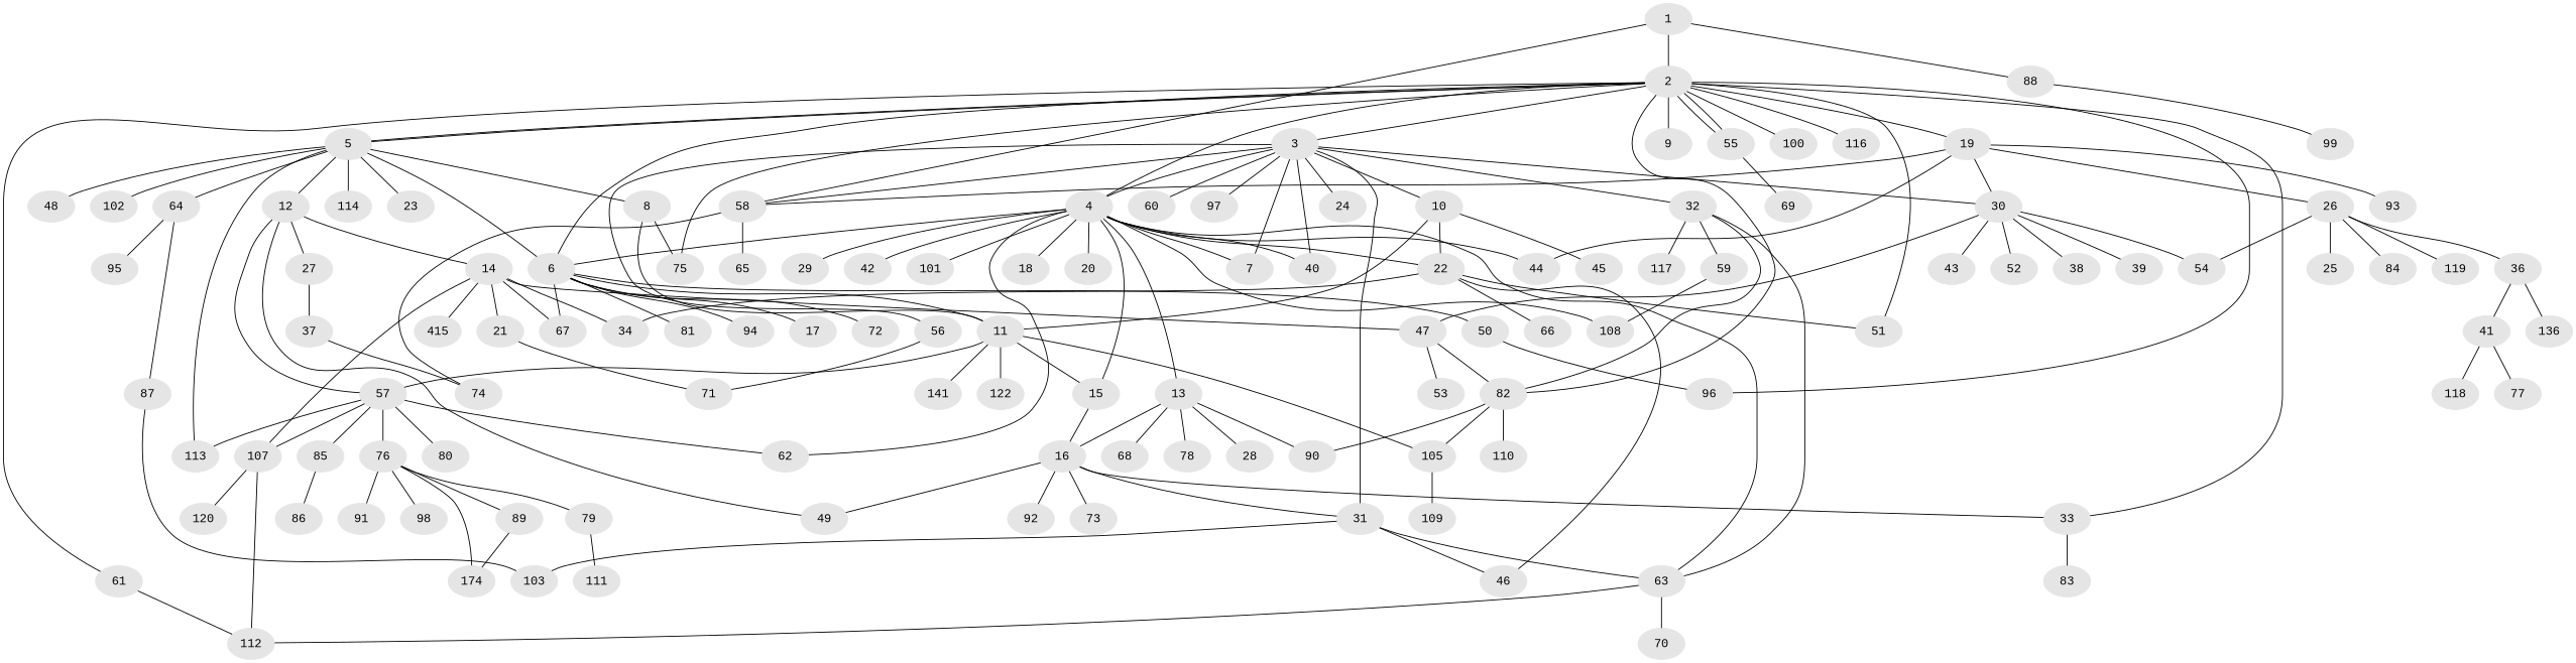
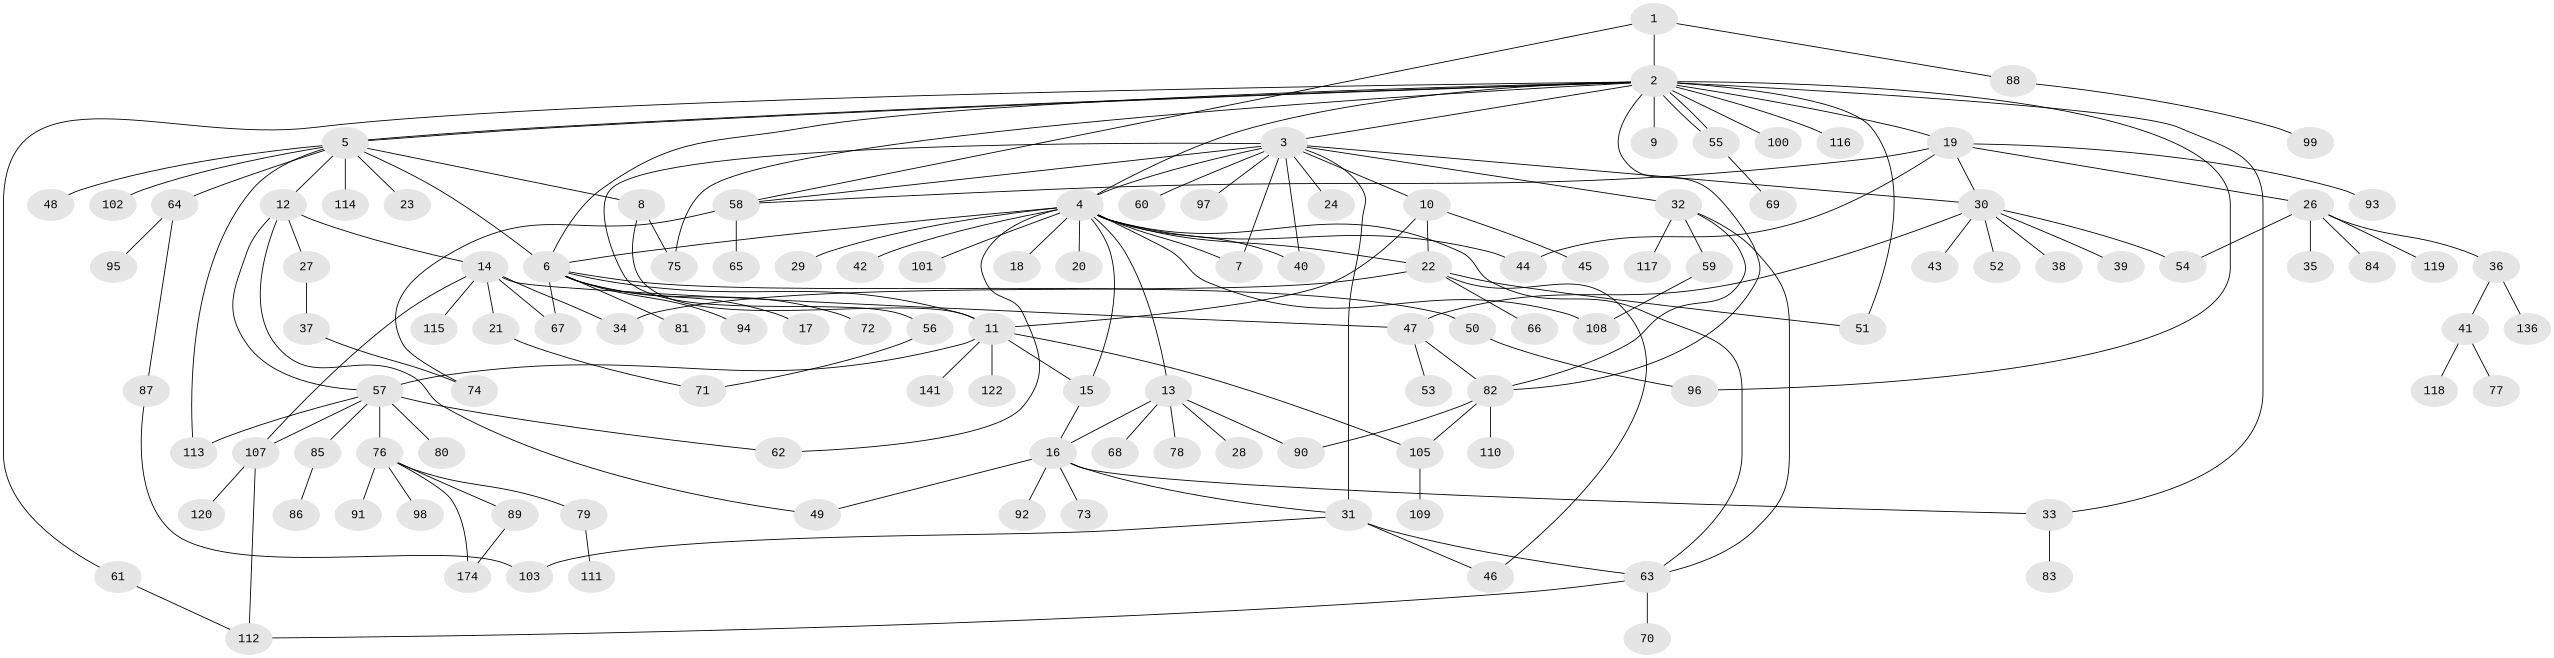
  graph {
    fontname="Liberation Mono"
    node [color=gray90 fontname="Liberation Mono" style=filled]
    edge [fontname="Liberation Mono"]
    1
    2
    58
    88
    3
    4
    5
    6
    9
    19
    33
    51
    55
    61
    75
    82
    96
    100
    116
    74
    65
    99
    7
    10
    24
    30
    31
    32
    40
    56
    60
    97
    13
    15
    18
    20
    22
    29
    42
    44
    62
    63
    101
    108
    8
    12
    23
    48
    64
    102
    113
    114
    11
    17
    50
    67
    72
    81
    94
    26
    93
    83
    69
    112
    105
    90
    110
    45
    47
    54
    38
    39
    43
    52
    46
    103
    59
    117
    71
    16
    28
    68
    78
    34
    66
    70
    57
    14
    27
    49
    87
    95
    n93 [label=141]
    122
    107
    76
    80
    85
    109
    21
-   115 [label=415]
+   115
    37
    73
    92
    53
    120
-   35 [label=25]
+   35
    36
    84
    119
    41
    n112 [label=136]
    77
    118
    79
    89
    91
    98
    n119 [label=174]
    86
    111
    1 -- 2
    1 -- 58
    1 -- 88
    2 -- 3
    2 -- 4
    2 -- 5
    2 -- 5
    2 -- 6
    2 -- 9
    2 -- 19
    2 -- 33
    2 -- 51
    2 -- 55
    2 -- 55
    2 -- 61
    2 -- 75
    2 -- 82
    2 -- 96
    2 -- 100
    2 -- 116
    58 -- 74
    58 -- 65
    88 -- 99
    3 -- 58
    3 -- 4
    3 -- 7
    3 -- 10
    3 -- 24
    3 -- 30
    3 -- 31
    3 -- 32
    3 -- 40
    3 -- 56
    3 -- 60
    3 -- 97
    4 -- 6
    4 -- 7
    4 -- 40
    4 -- 13
    4 -- 15
    4 -- 18
    4 -- 20
    4 -- 22
    4 -- 29
    4 -- 42
    4 -- 44
    4 -- 62
    4 -- 63
    4 -- 101
    4 -- 108
    5 -- 6
    5 -- 8
    5 -- 12
    5 -- 23
    5 -- 48
    5 -- 64
    5 -- 102
    5 -- 113
    5 -- 114
    6 -- 11
    6 -- 17
    6 -- 50
    6 -- 67
    6 -- 72
    6 -- 81
    6 -- 94
    19 -- 58
    19 -- 30
    19 -- 44
    19 -- 26
    19 -- 93
    33 -- 83
    55 -- 69
    61 -- 112
    82 -- 105
    82 -- 90
    82 -- 110
    10 -- 22
    10 -- 11
    10 -- 45
    30 -- 47
    30 -- 54
    30 -- 38
    30 -- 39
    30 -- 43
    30 -- 52
    31 -- 63
    31 -- 46
    31 -- 103
    32 -- 82
    32 -- 63
    32 -- 59
    32 -- 117
    56 -- 71
    13 -- 90
    13 -- 16
    13 -- 28
    13 -- 68
    13 -- 78
    15 -- 16
    22 -- 51
    22 -- 46
    22 -- 34
    22 -- 66
    63 -- 112
    63 -- 70
    8 -- 75
    8 -- 11
    12 -- 57
    12 -- 14
    12 -- 27
    12 -- 49
    64 -- 87
    64 -- 95
    11 -- 15
    11 -- 105
    11 -- 57
    11 -- n93
    11 -- 122
    50 -- 96
    26 -- 54
    26 -- 35
    26 -- 36
    26 -- 84
    26 -- 119
    105 -- 109
    47 -- 82
    47 -- 53
    59 -- 108
    16 -- 33
    16 -- 31
    16 -- 49
    16 -- 73
    16 -- 92
    57 -- 62
    57 -- 113
    57 -- 107
    57 -- 76
    57 -- 80
    57 -- 85
    14 -- 67
    14 -- 47
    14 -- 34
    14 -- 107
    14 -- 21
    14 -- 115
    27 -- 37
    87 -- 103
    107 -- 112
    107 -- 120
    76 -- 79
    76 -- 89
    76 -- 91
    76 -- 98
    76 -- n119
    85 -- 86
    21 -- 71
    37 -- 74
    36 -- 41
    36 -- n112
    41 -- 77
    41 -- 118
    79 -- 111
    89 -- n119
  }
